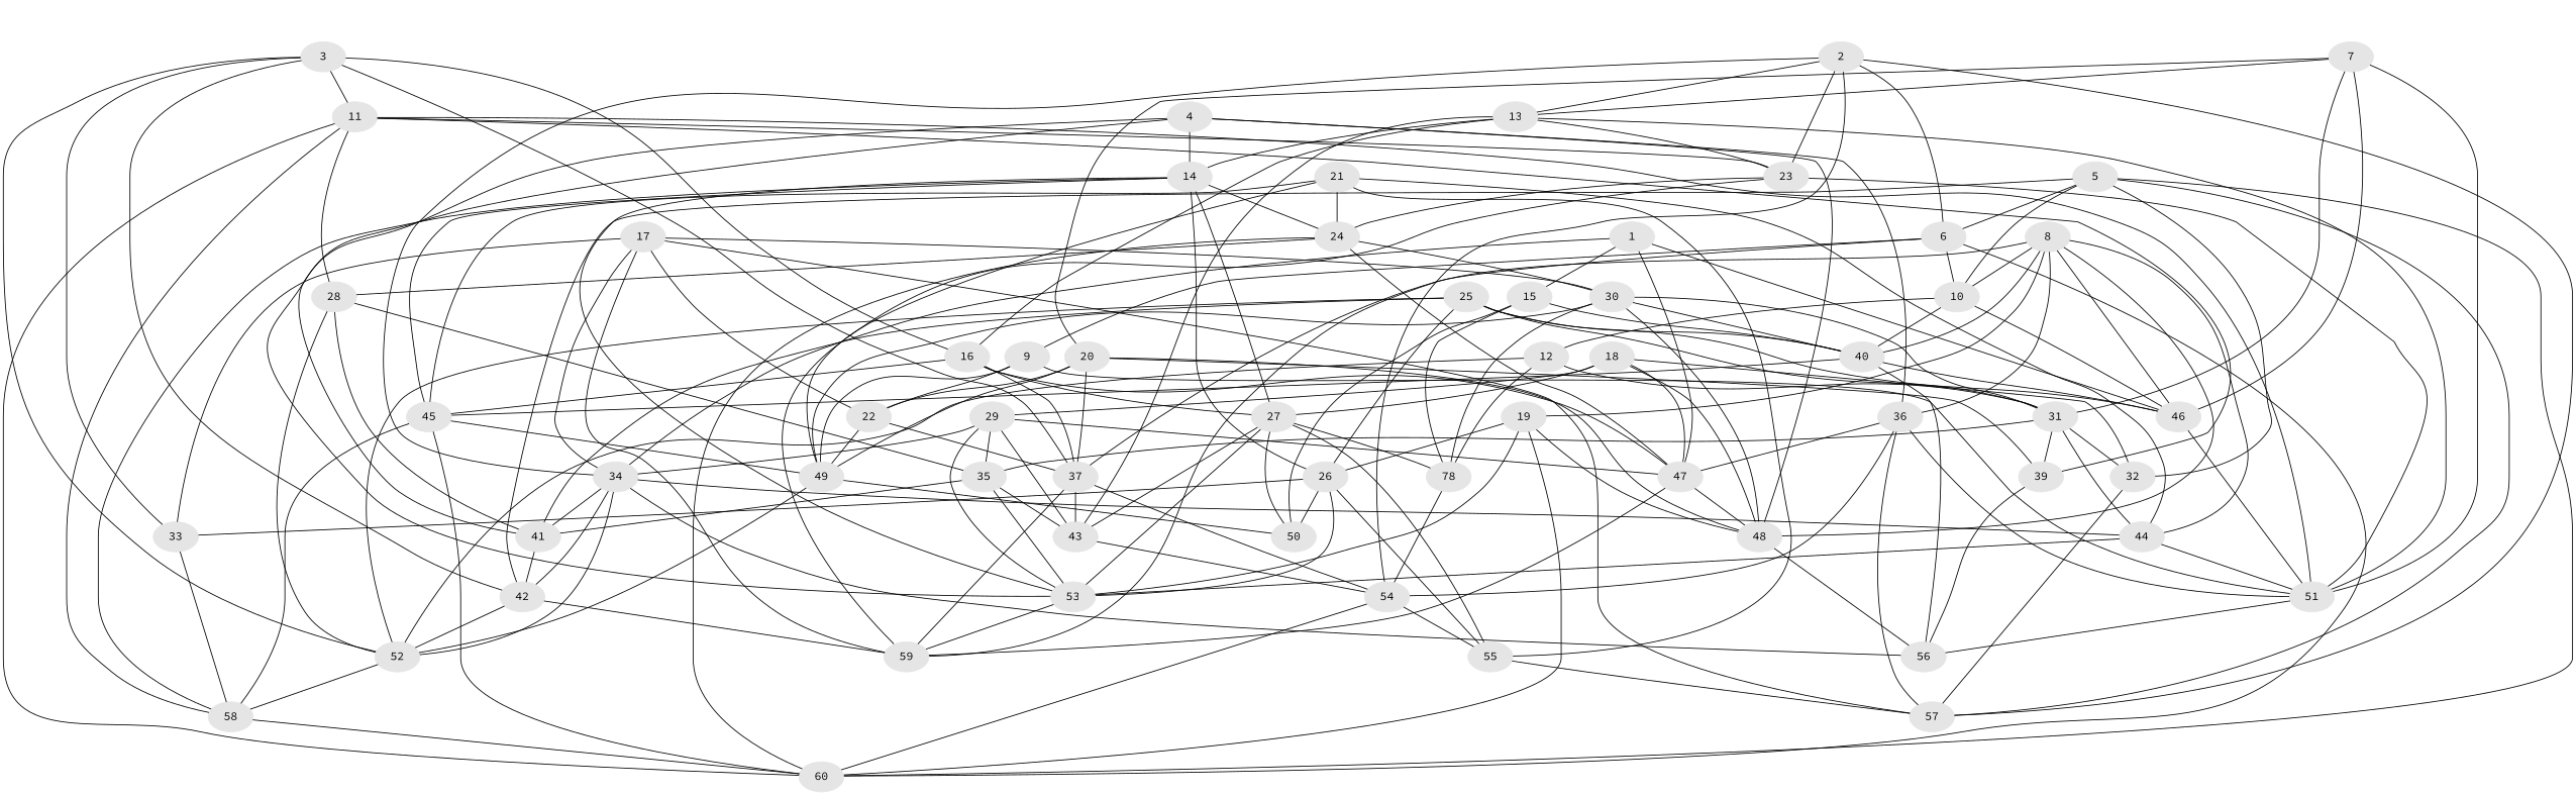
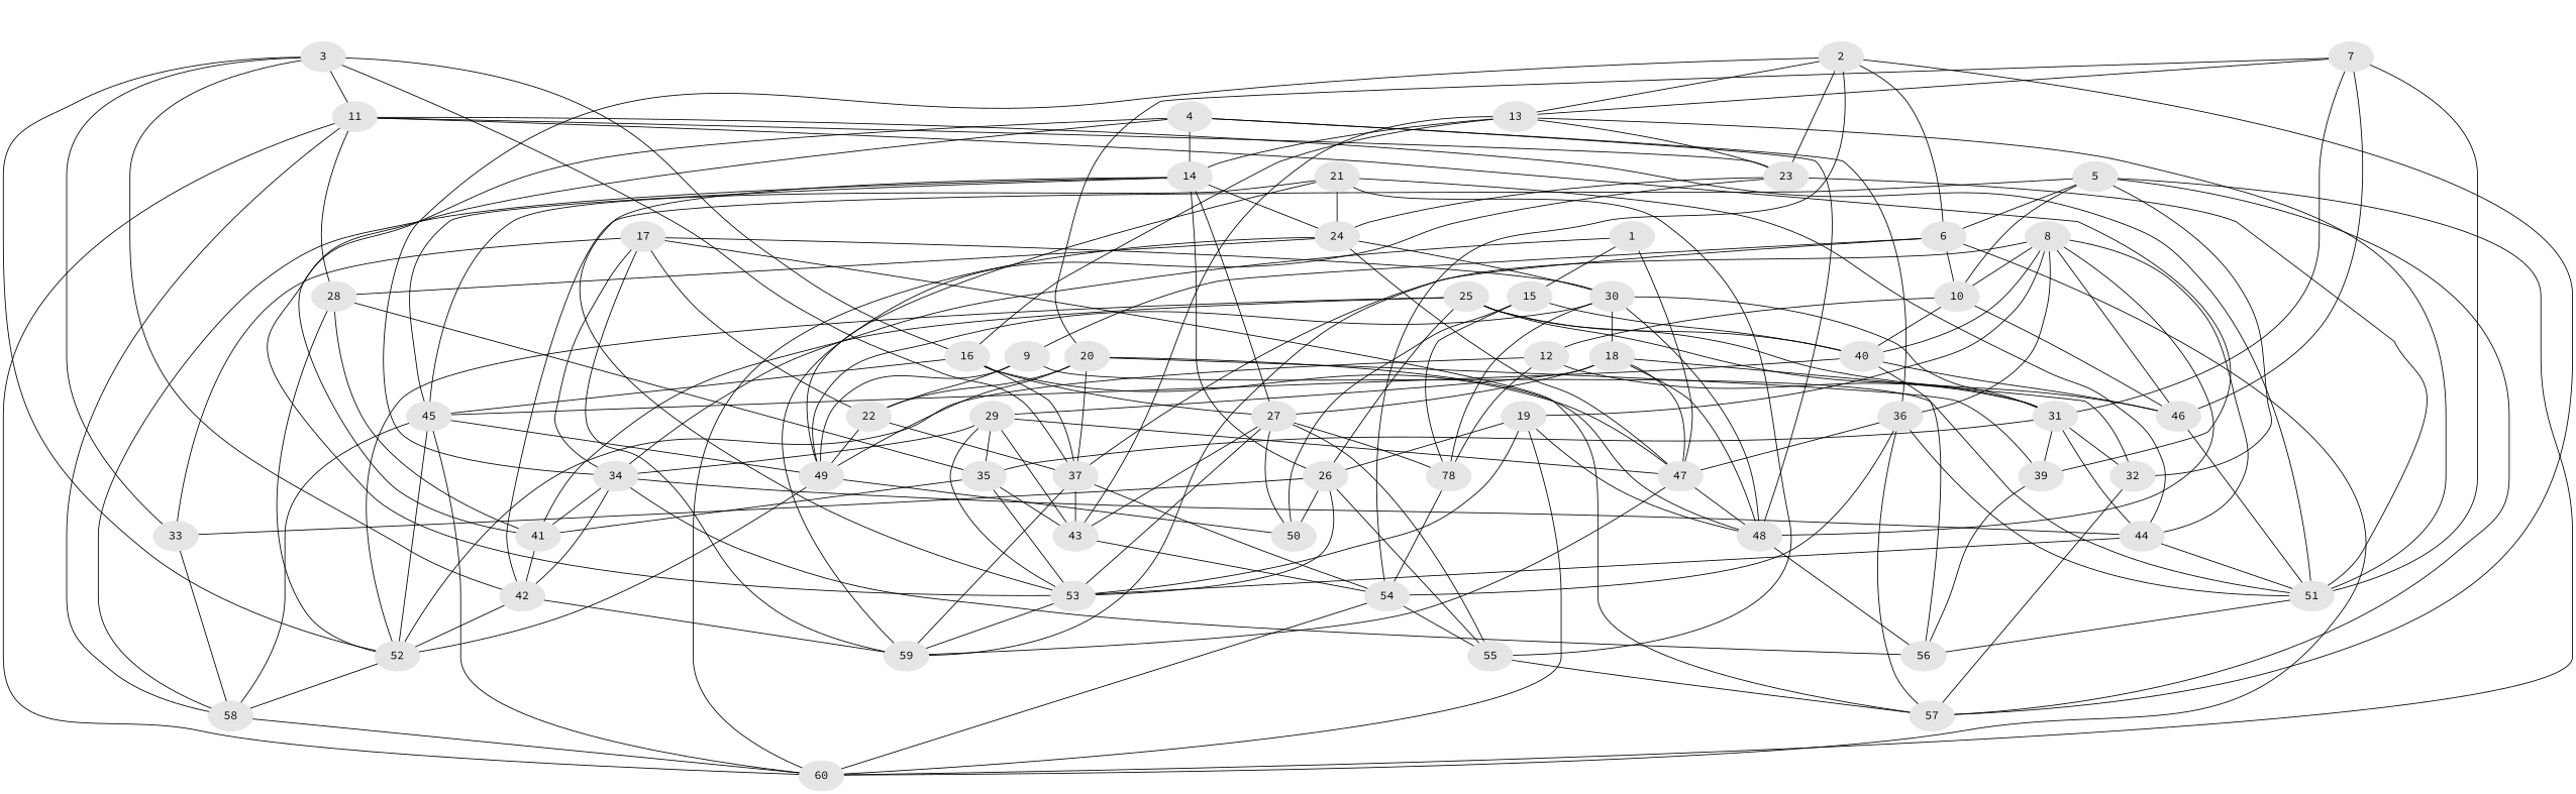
  graph {
    fontname="Source Code Pro"
    node [color=gray90 fontname="Source Code Pro" style=filled]
    edge [fontname="Source Code Pro" weight=1.0]
    1
    15
    34
    46
    47
    40
    n7 [label=78]
    50
    42
    41
    44
    56
    51
    48
    59
    2
    6
    13
    23
    54
    57
    10
    60
    9
    16
    14
    43
    24
    55
    3
    11
    33
    37
    52
    28
    39
    58
    27
    45
    4
    36
    53
    26
    5
    32
    12
    22
    49
    7
    20
    31
    35
    8
    19
    30
    17
    18
    29
    21
    25
    1 -- 15
    1 -- 34
-   1 -- 46
    1 -- 47
    15 -- 40 [weight=2.0]
    15 -- n7 [weight=2.0]
    15 -- 50
    34 -- 42
    34 -- 41
    34 -- 44
    34 -- 56
    46 -- 51
    47 -- 48
    47 -- 59
    40 -- 46
    40 -- 56
    40 -- 45
    n7 -- 54
    42 -- 59
    42 -- 52
    41 -- 42
    44 -- 51
    44 -- 53
    51 -- 56
    48 -- 56 [weight=2.0]
    2 -- 34
    2 -- 6
    2 -- 13
    2 -- 23
    2 -- 54
    2 -- 57
    6 -- 59
    6 -- 10
    6 -- 60
    6 -- 9
    13 -- 51
    13 -- 23
    13 -- 16
    13 -- 14 [weight=2.0]
    13 -- 43
    23 -- 51
    23 -- 59
    23 -- 24
    54 -- 60
    54 -- 55 [weight=2.0]
    10 -- 46
    10 -- 40
    10 -- 12
    9 -- 51
    9 -- 22
    9 -- 49
    16 -- 47
    16 -- 37
    16 -- 27
    16 -- 45
    14 -- 24
    14 -- 58
    14 -- 27
    14 -- 45
    14 -- 53
    14 -- 26 [weight=2.0]
    43 -- 54
    24 -- 47
    24 -- 60
    24 -- 28 [weight=2.0]
    24 -- 30
    55 -- 57
    3 -- 42
    3 -- 16
    3 -- 11
    3 -- 33
    3 -- 37
    3 -- 52
    11 -- 51 [weight=2.0]
    11 -- 23
    11 -- 60
    11 -- 28
    11 -- 39
    11 -- 58
    33 -- 58
    37 -- 59
    37 -- 54
    37 -- 43 [weight=3.0]
    52 -- 58
    28 -- 41
    28 -- 52
    28 -- 35
    39 -- 56
    58 -- 60
    27 -- n7
    27 -- 50
    27 -- 43
    27 -- 55
    27 -- 53
    45 -- 60
-   34 -- 52
+   45 -- 52
    45 -- 58
    45 -- 49
    4 -- 41
    4 -- 48
    4 -- 14
    4 -- 36
    4 -- 53
    36 -- 47
    36 -- 51
    36 -- 54
    36 -- 57
    53 -- 59
    26 -- 50
    26 -- 55
    26 -- 33
    26 -- 53
    5 -- 42
    5 -- 6
    5 -- 57
    5 -- 10
    5 -- 60
    5 -- 32
    32 -- 57
    12 -- n7
    12 -- 52
    12 -- 31
    22 -- 37
    22 -- 49 [weight=2.0]
    49 -- 50
    49 -- 52
    7 -- 46 [weight=2.0]
    7 -- 51
    7 -- 13
    7 -- 20
    7 -- 31
    20 -- 48
    20 -- 37
    20 -- 39
    20 -- 22
    20 -- 49
    31 -- 44
    31 -- 39
    31 -- 32
    31 -- 35
    35 -- 41
    35 -- 43
    35 -- 53
    8 -- 46
    8 -- 40
    8 -- 44
    8 -- 48
    8 -- 10
    8 -- 37
    8 -- 36
    8 -- 19
    19 -- 48
    19 -- 60
    19 -- 53 [weight=2.0]
    19 -- 26
-   30 -- 40
+   30 -- 18
    30 -- n7
    30 -- 48 [weight=2.0]
    30 -- 49
    30 -- 31
    17 -- 34
    17 -- 59
    17 -- 57
    17 -- 33
    17 -- 22
    17 -- 30
    18 -- 47
    18 -- 48
    18 -- 27
    18 -- 32
    18 -- 29
    29 -- 34
    29 -- 47
    29 -- 43
    29 -- 53
    29 -- 35
    21 -- 44
    21 -- 24
    21 -- 55
    21 -- 45
    21 -- 49 [weight=2.0]
    25 -- 46
    25 -- 40
    25 -- 41
    25 -- 52
    25 -- 26
    25 -- 31
  }
